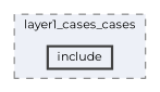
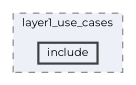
  digraph {
    compound=true
    fontname=Montserrat
    n1 [color=grey25 fillcolor="#edf0f7" fontname=Montserrat fontsize=10 height=0.2 label=include shape=box style="filled,bold" width=0.4]
    subgraph cluster_1 {
      bgcolor="#edf0f7"
      fontsize=10
-     label=layer1_cases_cases
+     label=layer1_use_cases
      pencolor=grey50
      style="filled,dashed"
      n1
    }
  }
